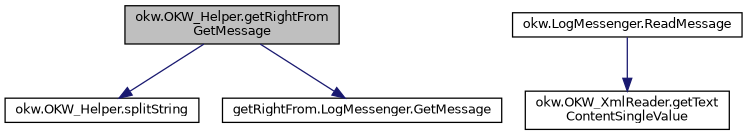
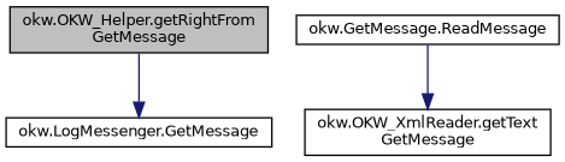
  digraph {
    rankdir=TB
    node [color=black fillcolor=white fontname=Helvetica fontsize=10 shape=record style=filled]
    edge [color=midnightblue fontname=Helvetica fontsize=10 labelfontname=Helvetica labelfontsize=10 style=solid]
    n1 [fillcolor=grey75 fontcolor=black height=0.2 label="okw.OKW_Helper.getRightFrom\lGetMessage" width=0.4]
-   n2 [height=0.2 label="okw.OKW_Helper.splitString" width=0.4]
-   n3 [height=0.2 label="getRightFrom.LogMessenger.GetMessage" width=0.4]
-   n4 [height=0.2 label="okw.LogMessenger.ReadMessage" width=0.4]
-   n5 [height=0.2 label="okw.OKW_XmlReader.getText\lContentSingleValue" width=0.4]
-   n1 -> n2
+   n3 [height=0.2 label="okw.LogMessenger.GetMessage" width=0.4]
+   n4 [height=0.2 label="okw.GetMessage.ReadMessage" width=0.4]
+   n5 [height=0.2 label="okw.OKW_XmlReader.getText\lGetMessage" width=0.4]
    n1 -> n3
    n4 -> n5
  }
